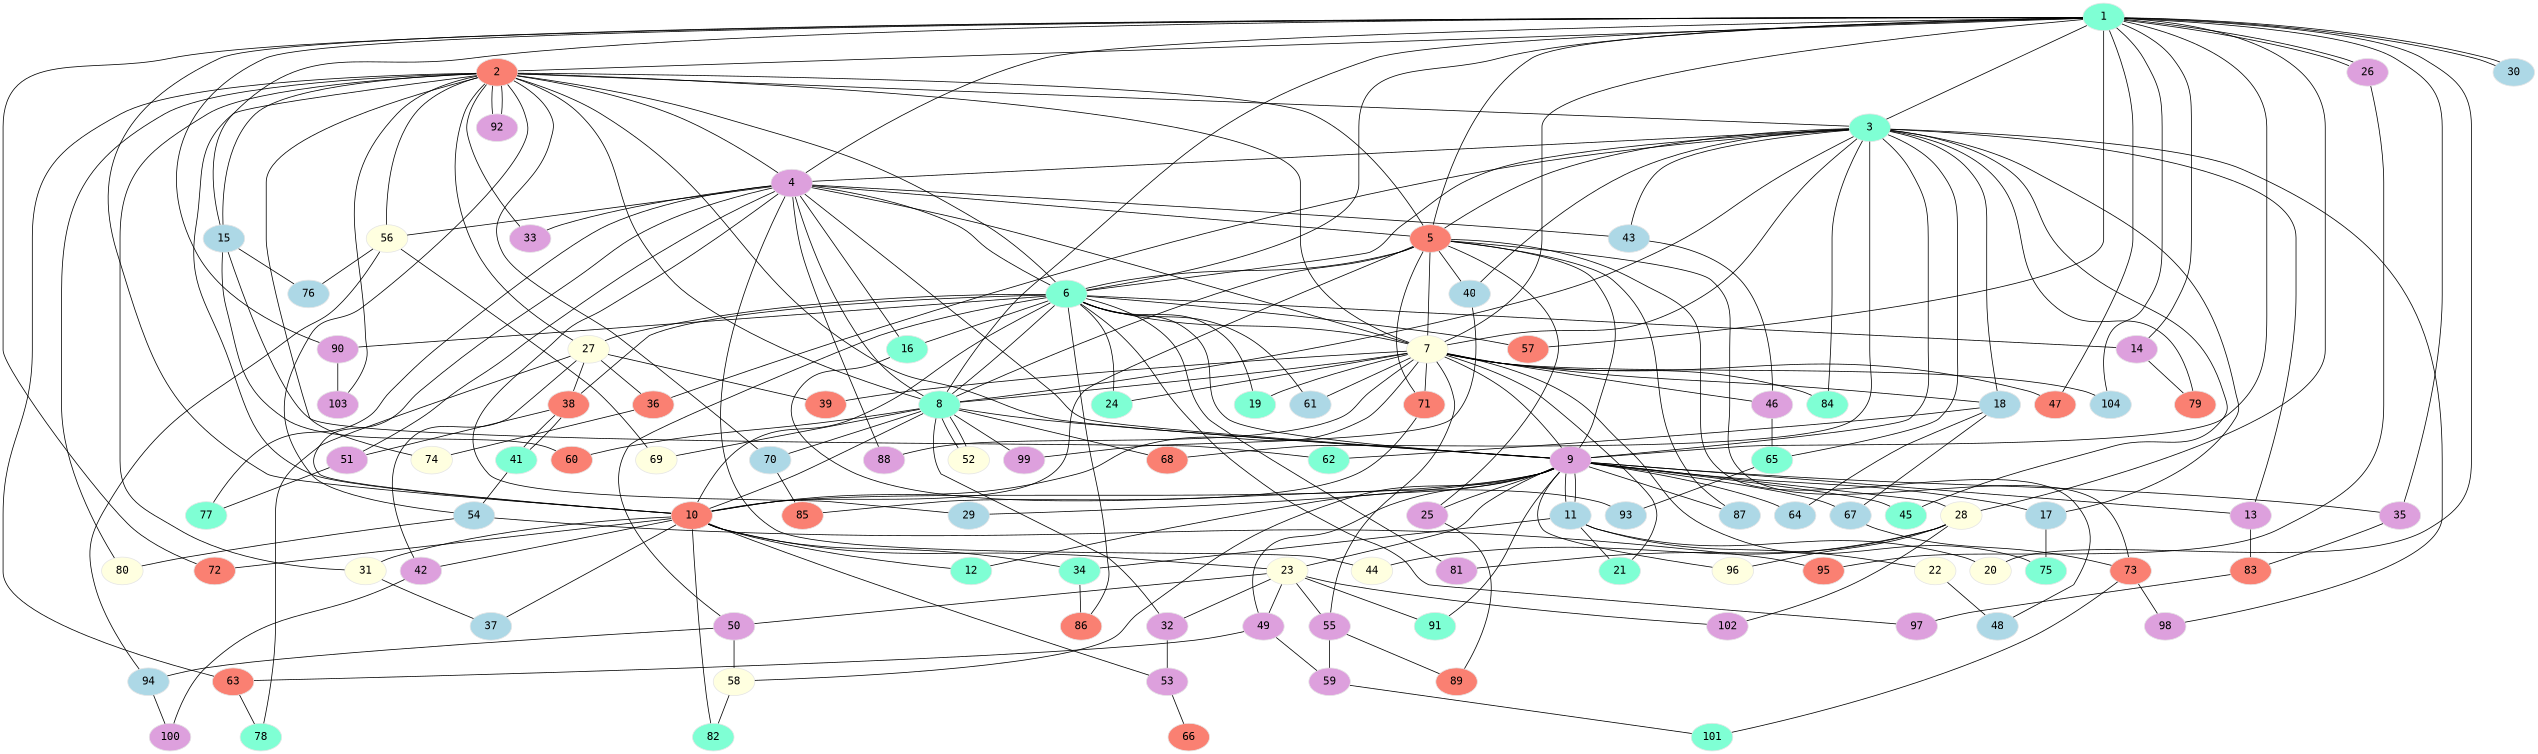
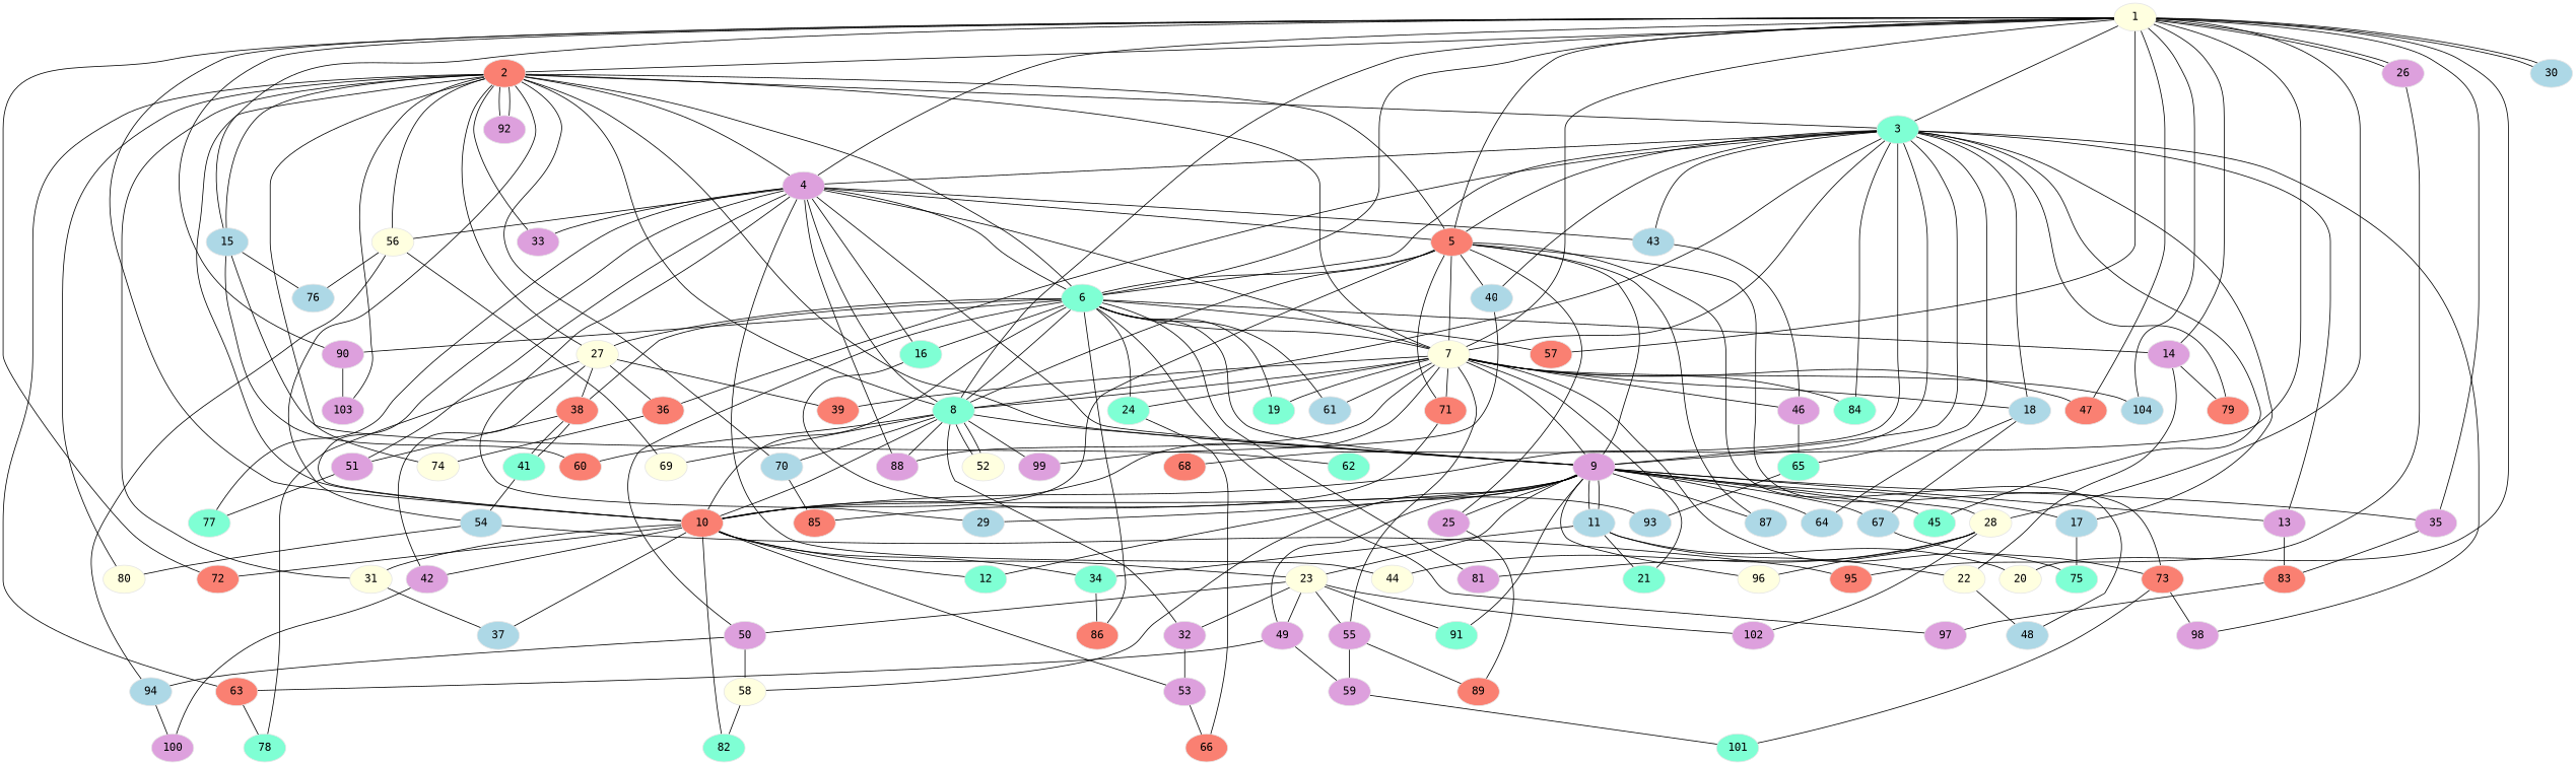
  graph {
    fontname="DejaVu Sans Mono"
    node [color=gray90 fillcolor=plum fontname="DejaVu Sans Mono" style=filled]
    edge [fontname="DejaVu Sans Mono"]
-   1 [fillcolor=aquamarine]
+   1 [fillcolor=lightyellow]
    2 [fillcolor=salmon]
    3 [fillcolor=aquamarine]
    4
    5 [fillcolor=salmon]
    6 [fillcolor=aquamarine]
    7 [fillcolor=lightyellow]
    8 [fillcolor=aquamarine]
    9
    10 [fillcolor=salmon]
    14
    15 [fillcolor=lightblue]
    20 [fillcolor=lightyellow]
    26
    28 [fillcolor=lightyellow]
    30 [fillcolor=lightblue]
    35
    47 [fillcolor=salmon]
    57 [fillcolor=salmon]
    72 [fillcolor=salmon]
    90
    104 [fillcolor=lightblue]
    27 [fillcolor=lightyellow]
    31 [fillcolor=lightyellow]
    33
    54 [fillcolor=lightblue]
    56 [fillcolor=lightyellow]
    63 [fillcolor=salmon]
    70 [fillcolor=lightblue]
    74 [fillcolor=lightyellow]
    80 [fillcolor=lightyellow]
    92
    103
    13
    17 [fillcolor=lightblue]
    18 [fillcolor=lightblue]
    36 [fillcolor=salmon]
    40 [fillcolor=lightblue]
    43 [fillcolor=lightblue]
    45 [fillcolor=aquamarine]
    65 [fillcolor=aquamarine]
    68 [fillcolor=salmon]
    79 [fillcolor=salmon]
    84 [fillcolor=aquamarine]
    98
    16 [fillcolor=aquamarine]
    29 [fillcolor=lightblue]
    44 [fillcolor=lightyellow]
    51
    77 [fillcolor=aquamarine]
    88
    25
    48 [fillcolor=lightblue]
    71 [fillcolor=salmon]
    73 [fillcolor=salmon]
    87 [fillcolor=lightblue]
    19 [fillcolor=aquamarine]
    24 [fillcolor=aquamarine]
    38 [fillcolor=salmon]
    50
    61 [fillcolor=lightblue]
    81
    86 [fillcolor=salmon]
    97
    21 [fillcolor=aquamarine]
    39 [fillcolor=salmon]
    46
    55
    75 [fillcolor=aquamarine]
    32
    52 [fillcolor=lightyellow]
    60 [fillcolor=salmon]
    69 [fillcolor=lightyellow]
    99
    11 [fillcolor=lightblue]
    12 [fillcolor=aquamarine]
    23 [fillcolor=lightyellow]
    49
    58 [fillcolor=lightyellow]
    64 [fillcolor=lightblue]
    67 [fillcolor=lightblue]
    91 [fillcolor=aquamarine]
    96 [fillcolor=lightyellow]
    34 [fillcolor=aquamarine]
    37 [fillcolor=lightblue]
    42
    53
    82 [fillcolor=aquamarine]
    22 [fillcolor=lightyellow]
    62 [fillcolor=aquamarine]
    76 [fillcolor=lightblue]
    95 [fillcolor=salmon]
    102
    83 [fillcolor=salmon]
    78 [fillcolor=aquamarine]
    94 [fillcolor=lightblue]
    85 [fillcolor=salmon]
    93 [fillcolor=lightblue]
    89 [fillcolor=salmon]
    101 [fillcolor=aquamarine]
    66 [fillcolor=salmon]
    41 [fillcolor=aquamarine]
    59
    100
    1 -- 2
    1 -- 3
    1 -- 4
    1 -- 5
    1 -- 6
    1 -- 7
    1 -- 8
    1 -- 9
    1 -- 10
    1 -- 14
    1 -- 15
    1 -- 20
    1 -- 26
    1 -- 26
    1 -- 28
    1 -- 30
    1 -- 30
    1 -- 35
    1 -- 47
    1 -- 57
    1 -- 72
    1 -- 90
    1 -- 104
    2 -- 3
    2 -- 4
    2 -- 5
    2 -- 6
    2 -- 7
    2 -- 8
    2 -- 9
    2 -- 10
    2 -- 15
    2 -- 27
    2 -- 31
    2 -- 33
    2 -- 54
    2 -- 56
    2 -- 63
    2 -- 70
    2 -- 74
    2 -- 80
    2 -- 92
    2 -- 92
    2 -- 103
    3 -- 4
    3 -- 5
    3 -- 6
    3 -- 7
    3 -- 8
    3 -- 9
+   3 -- 10
    3 -- 13
    3 -- 17
    3 -- 18
    3 -- 36
    3 -- 40
    3 -- 43
    3 -- 45
    3 -- 65
    3 -- 68
    3 -- 79
    3 -- 84
    3 -- 98
    4 -- 5
    4 -- 6
    4 -- 7
    4 -- 8
    4 -- 9
    4 -- 10
    4 -- 33
    4 -- 56
    4 -- 43
    4 -- 16
    4 -- 29
    4 -- 44
    4 -- 51
    4 -- 77
    4 -- 88
    5 -- 6
    5 -- 7
    5 -- 8
    5 -- 9
    5 -- 10
    5 -- 40
    5 -- 25
    5 -- 48
    5 -- 71
    5 -- 73
    5 -- 87
    6 -- 7
    6 -- 8
    6 -- 9
    6 -- 10
    6 -- 14
    6 -- 57
    6 -- 90
    6 -- 27
    6 -- 16
    6 -- 19
    6 -- 24
    6 -- 38
    6 -- 50
    6 -- 61
    6 -- 81
    6 -- 86
    6 -- 97
    7 -- 8
    7 -- 9
    7 -- 10
    7 -- 47
    7 -- 104
    7 -- 18
    7 -- 84
    7 -- 88
    7 -- 71
    7 -- 19
    7 -- 24
    7 -- 61
    7 -- 21
    7 -- 39
    7 -- 46
    7 -- 55
    7 -- 75
    8 -- 9
    8 -- 10
    8 -- 70
-   8 -- 68
+   8 -- 88
    8 -- 32
    8 -- 52
    8 -- 52
    8 -- 60
    8 -- 69
    8 -- 99
    9 -- 10
    9 -- 28
    9 -- 35
    9 -- 13
    9 -- 17
    9 -- 45
    9 -- 29
    9 -- 25
    9 -- 87
    9 -- 11
    9 -- 11
    9 -- 12
    9 -- 23
    9 -- 49
    9 -- 58
    9 -- 64
    9 -- 67
    9 -- 91
    9 -- 96
    10 -- 72
    10 -- 31
    10 -- 12
    10 -- 23
    10 -- 34
    10 -- 37
    10 -- 42
    10 -- 53
    10 -- 82
    14 -- 79
+   14 -- 22
    15 -- 60
    15 -- 62
    15 -- 76
    26 -- 95
    28 -- 44
    28 -- 81
    28 -- 96
    28 -- 102
    35 -- 83
    90 -- 103
    27 -- 36
    27 -- 38
    27 -- 39
    27 -- 42
    27 -- 78
    31 -- 37
    54 -- 80
    54 -- 95
    56 -- 69
    56 -- 76
    56 -- 94
    63 -- 78
    70 -- 85
    13 -- 83
    17 -- 75
    18 -- 64
    18 -- 67
-   18 -- 62
    36 -- 74
    40 -- 99
    43 -- 46
    65 -- 93
    16 -- 93
    51 -- 77
    25 -- 89
    71 -- 85
    73 -- 98
    73 -- 101
+   24 -- 66
    38 -- 51
    38 -- 41
    38 -- 41
    50 -- 58
    50 -- 94
    46 -- 65
    55 -- 89
    55 -- 59
    32 -- 53
    11 -- 20
    11 -- 21
    11 -- 34
    11 -- 22
    23 -- 50
    23 -- 55
    23 -- 32
    23 -- 49
    23 -- 91
    23 -- 102
    49 -- 63
    49 -- 59
    58 -- 82
    67 -- 73
    34 -- 86
    42 -- 100
    53 -- 66
    22 -- 48
    83 -- 97
    94 -- 100
    41 -- 54
    59 -- 101
  }
